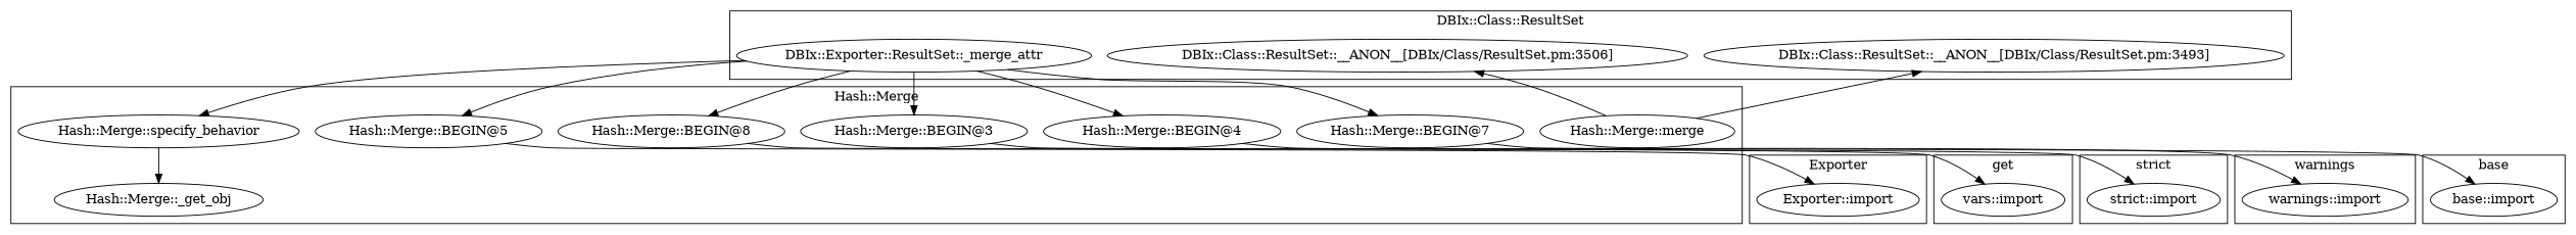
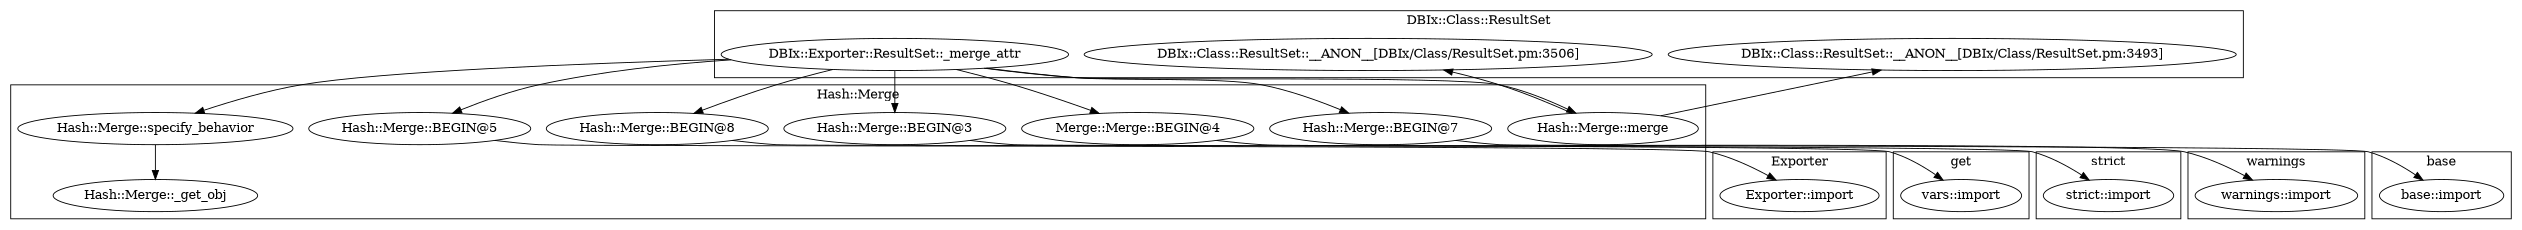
  digraph {
    "Hash::Merge::BEGIN@5"
    "Hash::Merge::_get_obj"
    "Hash::Merge::BEGIN@8"
    "Hash::Merge::merge"
    "Hash::Merge::BEGIN@3"
    "Hash::Merge::specify_behavior"
-   "Hash::Merge::BEGIN@4"
+   "Hash::Merge::BEGIN@4" [label="Merge::Merge::BEGIN@4"]
    "Hash::Merge::BEGIN@7"
    n9 [label="DBIx::Exporter::ResultSet::_merge_attr"]
    "DBIx::Class::ResultSet::__ANON__[DBIx/Class/ResultSet.pm:3506]"
    "DBIx::Class::ResultSet::__ANON__[DBIx/Class/ResultSet.pm:3493]"
    "base::import"
    "Exporter::import"
    "warnings::import"
    "vars::import"
    "strict::import"
    subgraph cluster_1 {
      label="Hash::Merge"
      "Hash::Merge::BEGIN@5"
      "Hash::Merge::_get_obj"
      "Hash::Merge::BEGIN@8"
      "Hash::Merge::merge"
      "Hash::Merge::BEGIN@3"
      "Hash::Merge::specify_behavior"
      "Hash::Merge::BEGIN@4"
      "Hash::Merge::BEGIN@7"
    }
    subgraph cluster_2 {
      label="DBIx::Class::ResultSet"
      n9
      "DBIx::Class::ResultSet::__ANON__[DBIx/Class/ResultSet.pm:3506]"
      "DBIx::Class::ResultSet::__ANON__[DBIx/Class/ResultSet.pm:3493]"
    }
    subgraph cluster_3 {
      label=base
      "base::import"
    }
    subgraph cluster_4 {
      label=Exporter
      "Exporter::import"
    }
    subgraph cluster_5 {
      label=warnings
      "warnings::import"
    }
    subgraph cluster_6 {
      label=get
      "vars::import"
    }
    subgraph cluster_7 {
      label="strict"
      "strict::import"
    }
    "Hash::Merge::BEGIN@5" -> "Exporter::import"
    "Hash::Merge::BEGIN@8" -> "vars::import"
    "Hash::Merge::merge" -> "DBIx::Class::ResultSet::__ANON__[DBIx/Class/ResultSet.pm:3506]"
    "Hash::Merge::merge" -> "DBIx::Class::ResultSet::__ANON__[DBIx/Class/ResultSet.pm:3493]"
    "Hash::Merge::BEGIN@3" -> "strict::import"
    "Hash::Merge::specify_behavior" -> "Hash::Merge::_get_obj"
    "Hash::Merge::BEGIN@4" -> "warnings::import"
    "Hash::Merge::BEGIN@7" -> "base::import"
    n9 -> "Hash::Merge::BEGIN@5"
    n9 -> "Hash::Merge::BEGIN@8"
+   n9 -> "Hash::Merge::merge"
    n9 -> "Hash::Merge::BEGIN@3"
    n9 -> "Hash::Merge::specify_behavior"
    n9 -> "Hash::Merge::BEGIN@4"
    n9 -> "Hash::Merge::BEGIN@7"
  }
